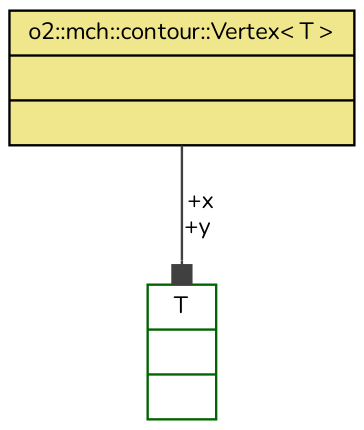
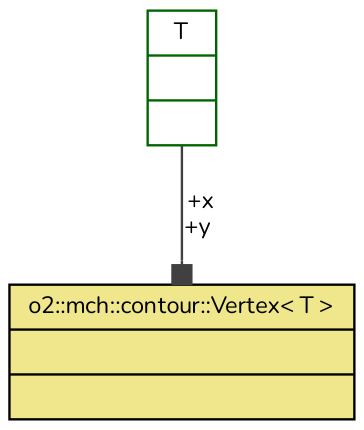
  digraph {
    fontname=Nunito
    node [fontname=Nunito fontsize=10 shape=record style=filled]
    n1 [color=black fillcolor=khaki fontcolor=black height=0.2 label="{o2::mch::contour::Vertex\< T \>\n||}" width=0.4]
    n2 [color=darkgreen height=0.2 label="{T\n||}" width=0.4 fillcolor=white]
-   n1 -> n2 [arrowhead=box color=grey25 fontname=Nunito fontsize=10 label=" +x\n+y" labelfontname=Helvetica labelfontsize=10 style=solid]
+   n2 -> n1 [arrowhead=box color=grey25 fontname=Nunito fontsize=10 label=" +x\n+y" labelfontname=Helvetica labelfontsize=10 style=solid]
  }
